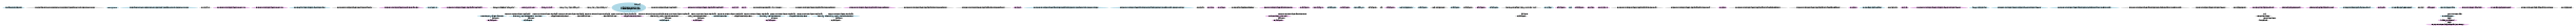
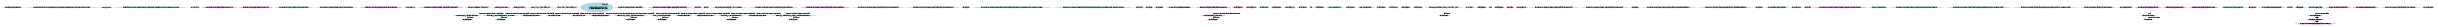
  digraph {
    node [fillcolor=plum style=filled cluster="lambda expression" file="CircularDependenciesTests.cs"]
    edge [color=darkseagreen4 style=dashed]
    n1 [fillcolor=lightblue label="Ninject.Planning.Directives.AddTestAssembly" cluster="" file=""]
    n2 [cluster="Ninject.Planning.Directives.ConstructorInjectionDirective.ConstructorInjectionDirective(System.Reflection.ConstructorInfo, Ninject.Injection.ConstructorInjector)" fillcolor=lightgrey label="Entry Ninject.Planning.Directives.ConstructorInjectionDirective.ConstructorInjectionDirective(System.Reflection.ConstructorInfo, Ninject.Injection.ConstructorInjector)" span="33-33" file=""]
    n3 [cluster="Ninject.Planning.Directives.ConstructorInjectionDirective.ConstructorInjectionDirective(System.Reflection.ConstructorInfo, Ninject.Injection.ConstructorInjector)" fillcolor=lightblue label="Constructor = constructor" span="36-36" file=""]
    n4 [cluster="Ninject.Planning.Directives.ConstructorInjectionDirective.ConstructorInjectionDirective(System.Reflection.ConstructorInfo, Ninject.Injection.ConstructorInjector)" fillcolor=lightblue label="Exit Ninject.Planning.Directives.ConstructorInjectionDirective.ConstructorInjectionDirective(System.Reflection.ConstructorInfo, Ninject.Injection.ConstructorInjector)" span="33-33" file=""]
    n5 [cluster="Mock<IPlan>.cstr" fillcolor=lightgrey label="Entry Mock<IPlan>.cstr"]
    n6 [cluster="Ninject.Tests.Unit.MethodInjectionStrategyTests.Dummy.Foo(int, string)" label="Entry Ninject.Tests.Unit.MethodInjectionStrategyTests.Dummy.Foo(int, string)" span="109-109"]
    n7 [cluster="Ninject.Tests.Unit.MethodInjectionStrategyTests.Dummy.Foo(int, string)" label="Exit Ninject.Tests.Unit.MethodInjectionStrategyTests.Dummy.Foo(int, string)" span="109-109"]
    n8 [cluster="Ninject.Activation.Strategies.MethodInjectionStrategy.MethodInjectionStrategy()" fillcolor=lightblue label="Entry Ninject.Activation.Strategies.MethodInjectionStrategy.MethodInjectionStrategy()" span="17-17"]
    n9 [cluster="Ninject.Tests.Unit.MethodInjectionStrategyTests.Dummy.Bar(Ninject.Tests.Fakes.IWeapon)" fillcolor=lightgrey label="Entry Ninject.Tests.Unit.MethodInjectionStrategyTests.Dummy.Bar(Ninject.Tests.Fakes.IWeapon)" span="110-110"]
    n10 [cluster="Ninject.Tests.Unit.MethodInjectionStrategyTests.Dummy.Bar(Ninject.Tests.Fakes.IWeapon)" label="Exit Ninject.Tests.Unit.MethodInjectionStrategyTests.Dummy.Bar(Ninject.Tests.Fakes.IWeapon)" span="110-110"]
    n11 [cluster="Mock<IContext>.cstr" fillcolor=lightblue label="Entry Mock<IContext>.cstr"]
    n12 [cluster="Ninject.Tests.Unit.MethodInjectionStrategyTests.WhenActivateIsCalled.WhenActivateIsCalled()" label="Entry Ninject.Tests.Unit.MethodInjectionStrategyTests.WhenActivateIsCalled.WhenActivateIsCalled()" span="42-42"]
    n13 [cluster="Ninject.Tests.Unit.MethodInjectionStrategyTests.WhenActivateIsCalled.WhenActivateIsCalled()" fillcolor=lightgrey label="reference = new InstanceReference { Instance = instance }" span="44-44"]
    n14 [cluster="Ninject.Tests.Unit.MethodInjectionStrategyTests.WhenActivateIsCalled.WhenActivateIsCalled()" label="contextMock = new Mock<IContext>()" span="46-46"]
    n15 [cluster="Ninject.Tests.Unit.MethodInjectionStrategyTests.WhenActivateIsCalled.WhenActivateIsCalled()" label="planMock = new Mock<IPlan>()" span="47-47"]
    n16 [cluster="Ninject.Tests.Unit.MethodInjectionStrategyTests.WhenActivateIsCalled.WhenActivateIsCalled()" fillcolor=lightgrey label="injector1 = (x, args) => { injector1WasCalled = true; }" span="48-48"]
    n17 [cluster="Ninject.Tests.Unit.MethodInjectionStrategyTests.WhenActivateIsCalled.WhenActivateIsCalled()" fillcolor=lightgrey label="injector2 = (x, args) => { injector2WasCalled = true; }" span="49-49"]
    n18 [cluster="Ninject.Tests.Unit.MethodInjectionStrategyTests.WhenActivateIsCalled.WhenActivateIsCalled()" fillcolor=lightblue label="directives = new[]\r\n            {\r\n                new FakeMethodInjectionDirective(method1, injector1),\r\n                new FakeMethodInjectionDirective(method2, injector2)\r\n            }" span="51-55"]
    n19 [cluster="Ninject.Tests.Unit.MethodInjectionStrategyTests.WhenActivateIsCalled.WhenActivateIsCalled()" fillcolor=lightblue label="contextMock.SetupGet(x => x.Plan).Returns(planMock.Object)" span="57-57"]
    n20 [label="Entry lambda expression" span="57-57"]
    n21 [cluster="Ninject.Tests.Unit.MethodInjectionStrategyTests.WhenActivateIsCalled.WhenActivateIsCalled()" fillcolor=lightblue label="planMock.Setup(x => x.GetAll<MethodInjectionDirective>()).Returns(directives)" span="59-59"]
    n22 [fillcolor=lightblue label="Entry lambda expression" span="59-59"]
    n23 [cluster="Ninject.Tests.Unit.MethodInjectionStrategyTests.WhenActivateIsCalled.WhenActivateIsCalled()" label="Exit Ninject.Tests.Unit.MethodInjectionStrategyTests.WhenActivateIsCalled.WhenActivateIsCalled()" span="42-42"]
    n24 [cluster="Unk.Should" label="Entry Unk.Should"]
    n25 [cluster="Unk.>" label="Entry Unk.>"]
    n26 [cluster="System.Collections.Generic.IEnumerable<T>.Map<T>(System.Action<T>)" fillcolor=lightgrey label="Entry System.Collections.Generic.IEnumerable<T>.Map<T>(System.Action<T>)" span="8-8"]
    n27 [cluster="Ninject.Tests.Unit.MethodInjectionStrategyTests.WhenActivateIsCalled.InvokesInjectorsForEachDirective()" fillcolor=lightgrey label="Entry Ninject.Tests.Unit.MethodInjectionStrategyTests.WhenActivateIsCalled.InvokesInjectorsForEachDirective()" span="85-85"]
    n28 [cluster="Ninject.Tests.Unit.MethodInjectionStrategyTests.WhenActivateIsCalled.InvokesInjectorsForEachDirective()" fillcolor=lightgrey label="strategy.Activate(contextMock.Object, reference)" span="87-87"]
    n29 [cluster="Ninject.Tests.Unit.MethodInjectionStrategyTests.WhenActivateIsCalled.InvokesInjectorsForEachDirective()" fillcolor=lightgrey label="injector1WasCalled.Should().BeTrue()" span="88-88"]
    n30 [cluster="Ninject.Tests.Unit.MethodInjectionStrategyTests.WhenActivateIsCalled.InvokesInjectorsForEachDirective()" fillcolor=lightgrey label="injector2WasCalled.Should().BeTrue()" span="89-89"]
    n31 [cluster="Ninject.Tests.Unit.MethodInjectionStrategyTests.WhenActivateIsCalled.InvokesInjectorsForEachDirective()" label="Exit Ninject.Tests.Unit.MethodInjectionStrategyTests.WhenActivateIsCalled.InvokesInjectorsForEachDirective()" span="85-85"]
    n32 [cluster="Ninject.Tests.Unit.MethodInjectionStrategyTests.WhenActivateIsCalled.CreatesMethodInjectorsForEachDirective()" fillcolor=lightgrey label="Entry Ninject.Tests.Unit.MethodInjectionStrategyTests.WhenActivateIsCalled.CreatesMethodInjectorsForEachDirective()" span="71-71"]
    n33 [cluster="Ninject.Tests.Unit.MethodInjectionStrategyTests.WhenActivateIsCalled.CreatesMethodInjectorsForEachDirective()" label="strategy.Activate(contextMock.Object, reference)" span="73-73"]
    n34 [cluster="Ninject.Tests.Unit.MethodInjectionStrategyTests.WhenActivateIsCalled.CreatesMethodInjectorsForEachDirective()" fillcolor=lightgrey label="Exit Ninject.Tests.Unit.MethodInjectionStrategyTests.WhenActivateIsCalled.CreatesMethodInjectorsForEachDirective()" span="71-71"]
    n35 [cluster="Unk.ToArray" label="Entry Unk.ToArray"]
    n36 [cluster="Ninject.Tests.Unit.MethodInjectionStrategyTests.FakeMethodInjectionDirective.FakeMethodInjectionDirective(System.Reflection.MethodInfo, Ninject.Injection.MethodInjector)" fillcolor=lightblue label="Entry Ninject.Tests.Unit.MethodInjectionStrategyTests.FakeMethodInjectionDirective.FakeMethodInjectionDirective(System.Reflection.MethodInfo, Ninject.Injection.MethodInjector)" span="97-97"]
    n37 [cluster="Ninject.Tests.Unit.MethodInjectionStrategyTests.FakeMethodInjectionDirective.FakeMethodInjectionDirective(System.Reflection.MethodInfo, Ninject.Injection.MethodInjector)" fillcolor=lightblue label="Exit Ninject.Tests.Unit.MethodInjectionStrategyTests.FakeMethodInjectionDirective.FakeMethodInjectionDirective(System.Reflection.MethodInfo, Ninject.Injection.MethodInjector)" span="97-97"]
    n38 [cluster="Unk.Activate" fillcolor=lightgrey label="Entry Unk.Activate"]
    n39 [cluster="Unk.Setup" label="Entry Unk.Setup"]
    n40 [cluster="Unk.SetupGet" label="Entry Unk.SetupGet"]
    n41 [cluster="Ninject.Activation.InstanceReference.InstanceReference()" fillcolor=lightgrey label="Entry Ninject.Activation.InstanceReference.InstanceReference()" span="16-16"]
    n42 [label="Entry lambda expression" span="103-103"]
    n43 [label="Entry lambda expression" span="48-48"]
    n44 [label="injector1WasCalled = true" span="48-48"]
    n45 [fillcolor=lightblue label="Exit lambda expression" span="48-48"]
    n46 [label="Entry lambda expression" span="49-49"]
    n47 [fillcolor=lightblue label="injector2WasCalled = true" span="49-49"]
    n48 [fillcolor=lightgrey label="Exit lambda expression" span="49-49"]
    n49 [fillcolor=lightgrey label="x.Plan" span="57-57"]
    n50 [label="Exit lambda expression" span="57-57"]
    n51 [fillcolor=lightblue label="x.GetAll<MethodInjectionDirective>()" span="59-59"]
    n52 [fillcolor=lightblue label="Exit lambda expression" span="59-59"]
    n53 [label="Entry lambda expression" span="67-67"]
    n54 [fillcolor=lightgrey label="x.GetAll<MethodInjectionDirective>()" span="67-67"]
    n55 [fillcolor=lightblue label="Exit lambda expression" span="67-67"]
    n56 [fillcolor=lightgrey label="Entry lambda expression" span="81-81"]
    n57 [fillcolor=lightgrey label="d.TargetMocks.Map(m => m.Verify(x => x.ResolveWithin(contextMock.Object)))" span="81-81"]
    n58 [fillcolor=lightblue label="Entry lambda expression" span="81-81"]
    n59 [fillcolor=lightgrey label="Exit lambda expression" span="81-81"]
    n60 [fillcolor=lightgrey label="m.Verify(x => x.ResolveWithin(contextMock.Object))" span="81-81"]
    n61 [label="Entry lambda expression" span="81-81"]
    n62 [label="Exit lambda expression" span="81-81"]
    n63 [fillcolor=lightblue label="x.ResolveWithin(contextMock.Object)" span="81-81"]
    n64 [fillcolor=lightblue label="Exit lambda expression" span="81-81"]
    n65 [fillcolor=lightgrey label="Entry lambda expression" span="102-102"]
    n66 [fillcolor=lightblue label="new Mock<ITarget>()" span="102-102"]
    n67 [label="Exit lambda expression" span="102-102"]
    n68 [fillcolor=lightblue label="m.Mock" span="103-103"]
    n69 [label="Exit lambda expression" span="103-103"]
    n70 [cluster="Unk.Select" label="Entry Unk.Select"]
    n71 [cluster="Mock<ITarget>.cstr" label="Entry Mock<ITarget>.cstr"]
    n72 [cluster="Ninject.Tests.Unit.MethodInjectionStrategyTests.WhenActivateIsCalled.ReadsMethodInjectorsFromPlan()" fillcolor=lightgrey label="Entry Ninject.Tests.Unit.MethodInjectionStrategyTests.WhenActivateIsCalled.ReadsMethodInjectorsFromPlan()" span="63-63"]
    n73 [cluster="Ninject.Tests.Unit.MethodInjectionStrategyTests.WhenActivateIsCalled.ReadsMethodInjectorsFromPlan()" fillcolor=lightgrey label="strategy.Activate(contextMock.Object, reference)" span="65-65"]
    n74 [cluster="Ninject.Tests.Unit.MethodInjectionStrategyTests.WhenActivateIsCalled.ReadsMethodInjectorsFromPlan()" fillcolor=lightblue label="planMock.Verify(x => x.GetAll<MethodInjectionDirective>())" span="67-67"]
    n75 [cluster="Ninject.Tests.Unit.MethodInjectionStrategyTests.WhenActivateIsCalled.ReadsMethodInjectorsFromPlan()" fillcolor=lightgrey label="Exit Ninject.Tests.Unit.MethodInjectionStrategyTests.WhenActivateIsCalled.ReadsMethodInjectorsFromPlan()" span="63-63"]
    n76 [cluster="Unk.BeTrue" label="Entry Unk.BeTrue"]
    n77 [cluster="Ninject.Tests.Unit.MethodInjectionStrategyTests.WhenActivateIsCalled.ResolvesValuesForEachTargetOfEachDirective()" fillcolor=lightgrey label="Entry Ninject.Tests.Unit.MethodInjectionStrategyTests.WhenActivateIsCalled.ResolvesValuesForEachTargetOfEachDirective()" span="77-77"]
    n78 [cluster="Ninject.Tests.Unit.MethodInjectionStrategyTests.WhenActivateIsCalled.ResolvesValuesForEachTargetOfEachDirective()" fillcolor=lightblue label="strategy.Activate(contextMock.Object, reference)" span="79-79"]
    n79 [cluster="Ninject.Tests.Unit.MethodInjectionStrategyTests.WhenActivateIsCalled.ResolvesValuesForEachTargetOfEachDirective()" fillcolor=lightblue label="directives.Map(d => d.TargetMocks.Map(m => m.Verify(x => x.ResolveWithin(contextMock.Object))))" span="81-81"]
    n80 [cluster="Ninject.Tests.Unit.MethodInjectionStrategyTests.WhenActivateIsCalled.ResolvesValuesForEachTargetOfEachDirective()" fillcolor=lightgrey label="Exit Ninject.Tests.Unit.MethodInjectionStrategyTests.WhenActivateIsCalled.ResolvesValuesForEachTargetOfEachDirective()" span="77-77"]
    n81 [cluster="Unk.Returns" label="Entry Unk.Returns"]
    n82 [cluster="System.Reflection.MethodBase.GetParameters()" fillcolor=lightblue label="Entry System.Reflection.MethodBase.GetParameters()" span="0-0"]
    n83 [cluster="Unk.ResolveWithin" fillcolor=lightgrey label="Entry Unk.ResolveWithin"]
    n84 [cluster="Unk.Verify" label="Entry Unk.Verify"]
    n85 [cluster="Ninject.Tests.Unit.MethodInjectionStrategyTests.MethodInjectionStrategyContext.MethodInjectionStrategyContext()" label="Entry Ninject.Tests.Unit.MethodInjectionStrategyTests.MethodInjectionStrategyContext.MethodInjectionStrategyContext()" span="22-22"]
    n86 [cluster="Ninject.Tests.Unit.MethodInjectionStrategyTests.MethodInjectionStrategyContext.MethodInjectionStrategyContext()" fillcolor=lightblue label="strategy = new MethodInjectionStrategy()" span="24-24"]
    n87 [cluster="Ninject.Tests.Unit.MethodInjectionStrategyTests.MethodInjectionStrategyContext.MethodInjectionStrategyContext()" fillcolor=lightblue label="Exit Ninject.Tests.Unit.MethodInjectionStrategyTests.MethodInjectionStrategyContext.MethodInjectionStrategyContext()" span="22-22"]
    n88 [cluster="Ninject.Tests.Unit.MethodInjectionStrategyTests.FakeMethodInjectionDirective.CreateTargetsFromParameters(System.Reflection.MethodInfo)" fillcolor=lightblue label="Entry Ninject.Tests.Unit.MethodInjectionStrategyTests.FakeMethodInjectionDirective.CreateTargetsFromParameters(System.Reflection.MethodInfo)" span="100-100"]
    n89 [cluster="Ninject.Tests.Unit.MethodInjectionStrategyTests.FakeMethodInjectionDirective.CreateTargetsFromParameters(System.Reflection.MethodInfo)" fillcolor=lightgrey label="TargetMocks = method.GetParameters().Select(p => new Mock<ITarget>()).ToArray()" span="102-102"]
    n90 [cluster="Ninject.Tests.Unit.MethodInjectionStrategyTests.FakeMethodInjectionDirective.CreateTargetsFromParameters(System.Reflection.MethodInfo)" label="return TargetMocks.Select(m => m.Object).ToArray();" span="103-103"]
    n91 [cluster="Ninject.Tests.Unit.MethodInjectionStrategyTests.FakeMethodInjectionDirective.CreateTargetsFromParameters(System.Reflection.MethodInfo)" fillcolor=lightgrey label="Exit Ninject.Tests.Unit.MethodInjectionStrategyTests.FakeMethodInjectionDirective.CreateTargetsFromParameters(System.Reflection.MethodInfo)" span="100-100"]
    n92 [fillcolor=lightgrey label="Ninject.Tests.Unit.MethodInjectionStrategyTests.MethodInjectionStrategyContext" cluster=""]
    n93 [fillcolor=lightgrey label="Ninject.Tests.Unit.MethodInjectionStrategyTests.WhenActivateIsCalled" cluster=""]
    n94 [label="Ninject.Tests.Unit.MethodInjectionStrategyTests.FakeMethodInjectionDirective" cluster=""]
    n95 [cluster="Unk.AddExecutionAssembly" file="MainActivity.cs" fillcolor=lightgrey label="Entry Unk.AddExecutionAssembly"]
    n96 [cluster="Ninject.Android.Tests.MainActivity.OnCreate(Bundle)" file="MainActivity.cs" label="Entry Ninject.Android.Tests.MainActivity.OnCreate(Bundle)" span="17-17"]
    n97 [file="MainActivity.cs" fillcolor=lightgrey label="Ninject.Android.Tests.MainActivity" cluster=""]
    n98 [cluster="Ninject.Android.Tests.MainActivity.OnCreate(Bundle)" file="MainActivity.cs" fillcolor=lightgrey label="base.OnCreate(bundle)" span="36-36"]
    n99 [cluster="Ninject.Android.Tests.MainActivity.OnCreate(Bundle)" color=green community=0 file="MainActivity.cs" label="AddTestAssembly(Assembly.GetExecutingAssembly())" prediction=0 span="21-21"]
    n100 [cluster="Ninject.Android.Tests.MainActivity.OnCreate(Bundle)" file="MainActivity.cs" label="AddExecutionAssembly(typeof(ExtensibilityPointFactory).Assembly)" span="22-22"]
-   n101 [cluster="Ninject.Android.Tests.MainActivity.OnCreate(Bundle)" file="MainActivity.cs" fillcolor=lightblue label="Exit Ninject.Android.AddExecutionAssembly.MainActivity.OnCreate(Bundle)" span="17-17"]
+   n101 [cluster="Ninject.Android.Tests.MainActivity.OnCreate(Bundle)" file="MainActivity.cs" fillcolor=lightblue label="Exit Ninject.Android.Tests.MainActivity.OnCreate(Bundle)" span="17-17"]
    n102 [cluster="Unk.OnCreate" file="MainActivity.cs" label="Entry Unk.OnCreate"]
    n103 [cluster="System.Reflection.Assembly.GetExecutingAssembly()" file="MainActivity.cs" fillcolor=lightblue label="Entry System.Reflection.Assembly.GetExecutingAssembly()" span="0-0"]
    n104 [cluster="Unk.Add" file="MainActivity.cs" fillcolor=lightgrey label="Entry Unk.Add"]
    n105 [cluster="Ninject.WindowsPhone8Tests.MainPage.MainPage()" file="MainPage.xaml.cs" label="InitializeComponent()" span="20-20"]
    n106 [cluster="Ninject.WindowsPhone8Tests.MainPage.MainPage()" color=green community=0 file="MainPage.xaml.cs" label="var mainPage = new MainPageControl()" prediction=1 span="23-23"]
    n107 [cluster="Ninject.WindowsPhone8Tests.MainPage.MainPage_Loaded(object, RoutedEventArgs)" color=green community=0 file="MainPage.xaml.cs" label="Entry Ninject.WindowsPhone8Tests.MainPage.MainPage_Loaded(object, RoutedEventArgs)" prediction=1 span="29-29"]
    n108 [cluster="Unk.InitializeComponent" color=green community=0 file="MainPage.xaml.cs" fillcolor=lightblue label="Entry Unk.InitializeComponent" prediction=1]
    n109 [cluster="Ninject.WindowsPhone8Tests.MainPage.MainPage()" color=green community=0 file="MainPage.xaml.cs" label="Exit Ninject.WindowsPhone8Tests.MainPage.MainPage()" prediction=2 span="18-18"]
    n110 [cluster="System.Reflection.Assembly.GetExecutingAssembly()" file="MainPage.xaml.cs" label="Entry System.Reflection.Assembly.GetExecutingAssembly()" span="0-0"]
    n111 [cluster="Ninject.WindowsPhone8Tests.MainPage.MainPage_Loaded(object, RoutedEventArgs)" file="MainPage.xaml.cs" fillcolor=lightgrey label="Exit Ninject.WindowsPhone8Tests.MainPage.MainPage_Loaded(object, RoutedEventArgs)" span="29-29"]
    n112 [cluster="Unk.AddTestAssembly" file="MainPage.xaml.cs" fillcolor=lightgrey label="Entry Unk.AddTestAssembly"]
    n113 [file="MainPage.xaml.cs" fillcolor=lightblue label="Ninject.WindowsPhone8Tests.MainPage" cluster=""]
    n19 -> n20 [label="lambda expression"]
    n21 -> n22 [label="lambda expression"]
    n57 -> n58 [label="lambda expression"]
    n60 -> n61 [label="lambda expression"]
    n74 -> n53 [label="lambda expression"]
    n79 -> n56 [label="lambda expression"]
    n89 -> n65 [label="lambda expression"]
    n90 -> n42 [label="lambda expression"]
    n93 -> n19 [label="Ninject.Tests.Unit.MethodInjectionStrategyTests.WhenActivateIsCalled"]
    n93 -> n21 [label="Ninject.Tests.Unit.MethodInjectionStrategyTests.WhenActivateIsCalled"]
    n93 -> n28 [label="Ninject.Tests.Unit.MethodInjectionStrategyTests.WhenActivateIsCalled"]
    n93 -> n29 [label="Ninject.Tests.Unit.MethodInjectionStrategyTests.WhenActivateIsCalled"]
    n93 -> n30 [label="Ninject.Tests.Unit.MethodInjectionStrategyTests.WhenActivateIsCalled"]
    n93 -> n33 [label="Ninject.Tests.Unit.MethodInjectionStrategyTests.WhenActivateIsCalled"]
    n93 -> n57 [label="Ninject.Tests.Unit.MethodInjectionStrategyTests.WhenActivateIsCalled"]
    n93 -> n60 [label="Ninject.Tests.Unit.MethodInjectionStrategyTests.WhenActivateIsCalled"]
    n93 -> n63 [label="Ninject.Tests.Unit.MethodInjectionStrategyTests.WhenActivateIsCalled"]
    n93 -> n73 [label="Ninject.Tests.Unit.MethodInjectionStrategyTests.WhenActivateIsCalled"]
    n93 -> n74 [label="Ninject.Tests.Unit.MethodInjectionStrategyTests.WhenActivateIsCalled"]
    n93 -> n78 [label="Ninject.Tests.Unit.MethodInjectionStrategyTests.WhenActivateIsCalled"]
    n93 -> n79 [label="Ninject.Tests.Unit.MethodInjectionStrategyTests.WhenActivateIsCalled"]
    n94 -> n90 [label="Ninject.Tests.Unit.MethodInjectionStrategyTests.FakeMethodInjectionDirective"]
    n96 -> n97 [label=Bundle]
    n97 -> n98 [label="Ninject.Android.Tests.MainActivity"]
    n106 -> n107 [color=green label=mainPage]
    n108 -> n106 [color=green label=mainPage]
    n113 -> n108 [label="Ninject.WindowsPhone8Tests.MainPage"]
  }
